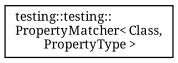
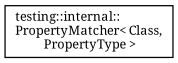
  digraph {
    rankdir=LR
    fontname="Noto Serif"
-   n1 [color=black fillcolor=white fontname="Noto Serif" fontsize=10 height=0.2 label="testing::testing::\lPropertyMatcher\< Class,\l PropertyType \>" shape=record style=filled width=0.4]
+   n1 [color=black fillcolor=white fontname="Noto Serif" fontsize=10 height=0.2 label="testing::internal::\lPropertyMatcher\< Class,\l PropertyType \>" shape=record style=filled width=0.4]
  }
